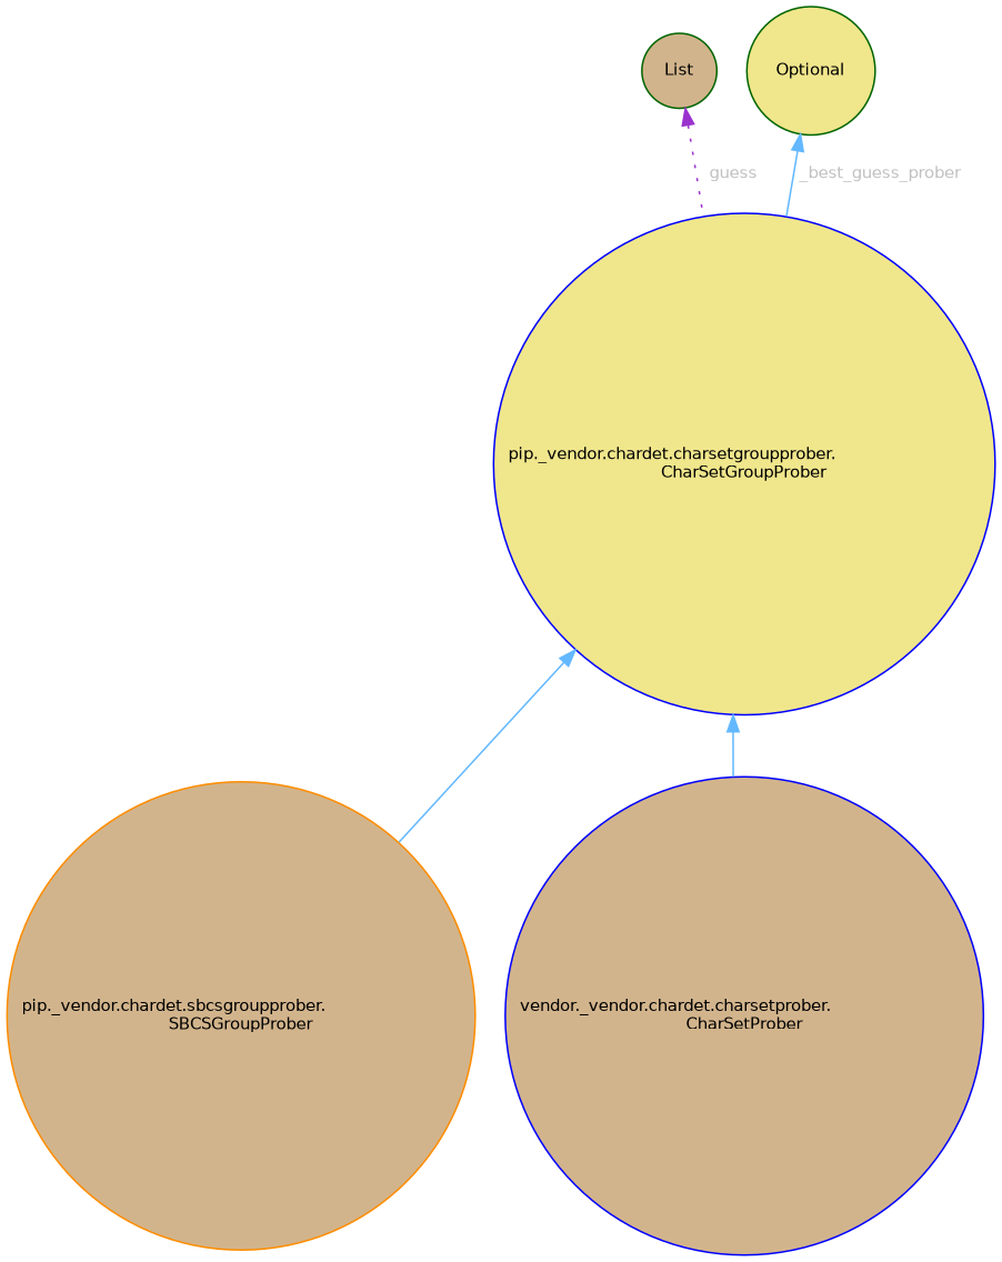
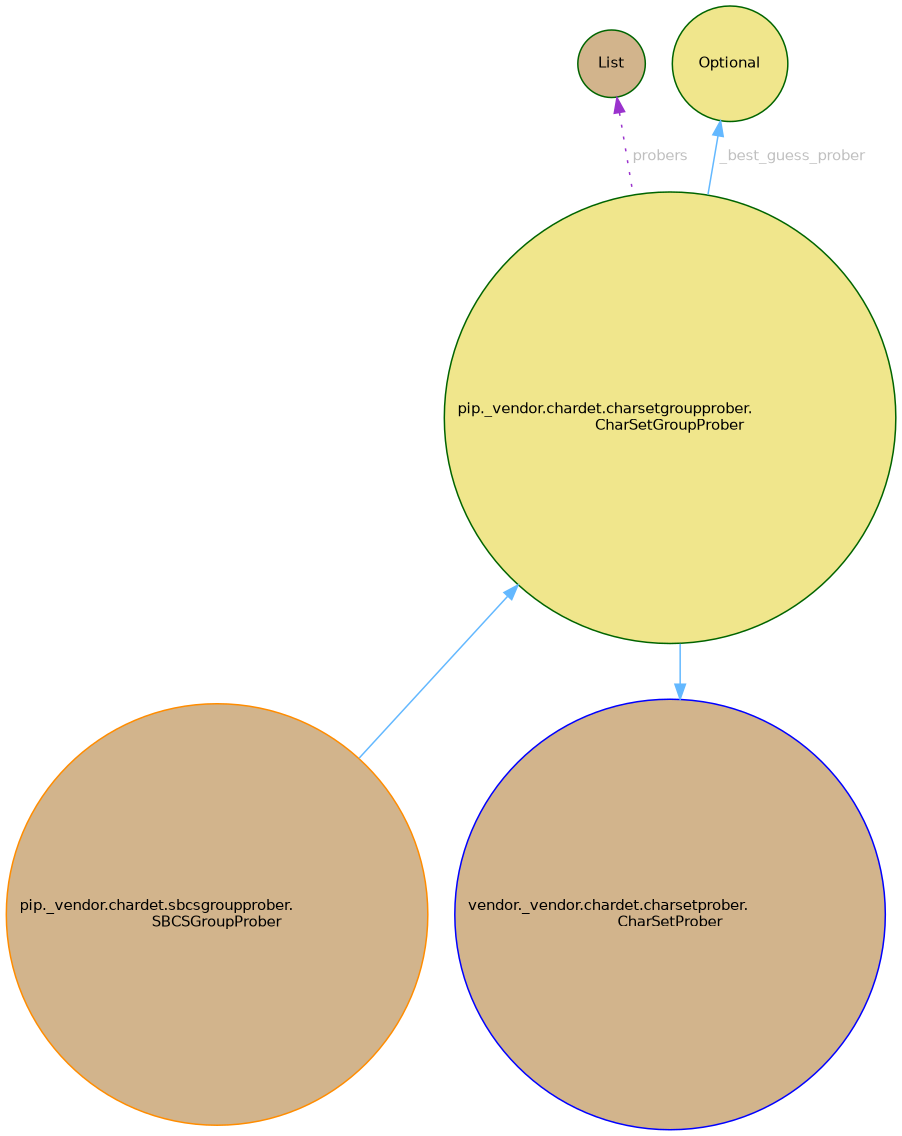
  digraph {
    node [color=blue fillcolor=tan fontname=Helvetica fontsize=10 shape=circle style=filled]
    edge [color=steelblue1 dir=back fontname=Helvetica fontsize=10 labelfontname=Helvetica labelfontsize=10 style=solid]
    n1 [color=darkorange fontcolor=black height=0.2 label="pip._vendor.chardet.sbcsgroupprober.\lSBCSGroupProber" width=0.4]
-   n2 [fillcolor=khaki height=0.2 label="pip._vendor.chardet.charsetgroupprober.\lCharSetGroupProber" width=0.4]
+   n2 [color=darkgreen fillcolor=khaki height=0.2 label="pip._vendor.chardet.charsetgroupprober.\lCharSetGroupProber" width=0.4]
    n3 [height=0.2 label="vendor._vendor.chardet.charsetprober.\lCharSetProber" width=0.4]
    n4 [color=darkgreen height=0.2 label=List width=0.4]
    n5 [color=darkgreen fillcolor=khaki height=0.2 label=Optional width=0.4]
    n2 -> n1
-   n2 -> n3
-   n4 -> n2 [color=darkorchid3 fontcolor=grey label=" guess" style=dotted]
+   n3 -> n2
+   n4 -> n2 [color=darkorchid3 fontcolor=grey label=" probers" style=dotted]
    n5 -> n2 [fontcolor=grey label=" _best_guess_prober"]
  }
